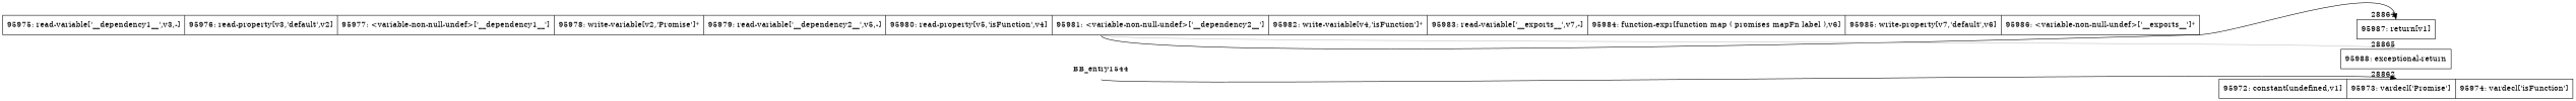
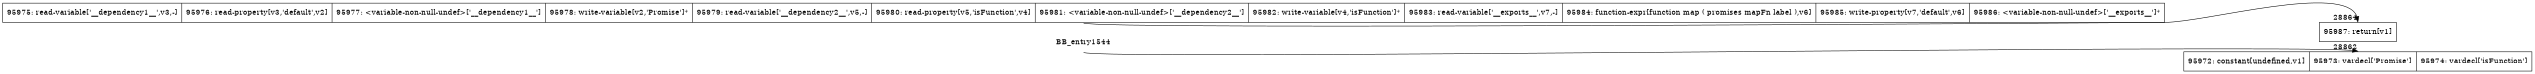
  digraph {
    rankdir=LR
    node [shape=record]
    edge [headport=n tailport=s]
    n1 [label=BB_entry1544 shape=none]
    n2 [label="{95972: constant[undefined,v1]|95973: vardecl['Promise']|95974: vardecl['isFunction']}"]
    n3 [label="{95975: read-variable['__dependency1__',v3,-]|95976: read-property[v3,'default',v2]|95977: \<variable-non-null-undef\>['__dependency1__']|95978: write-variable[v2,'Promise']*|95979: read-variable['__dependency2__',v5,-]|95980: read-property[v5,'isFunction',v4]|95981: \<variable-non-null-undef\>['__dependency2__']|95982: write-variable[v4,'isFunction']*|95983: read-variable['__exports__',v7,-]|95984: function-expr[function map ( promises mapFn label ),v6]|95985: write-property[v7,'default',v6]|95986: \<variable-non-null-undef\>['__exports__']*}"]
    n4 [label="{95987: return[v1]}"]
-   n5 [label="{95988: exceptional-return}"]
    n1 -> n2 [headlabel="    28862"]
    n3 -> n4 [headlabel="      28864"]
-   n3 -> n5 [color=gray headlabel="      28865"]
  }
